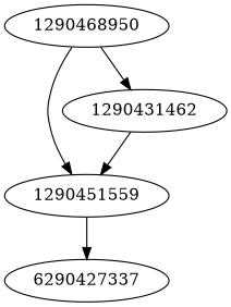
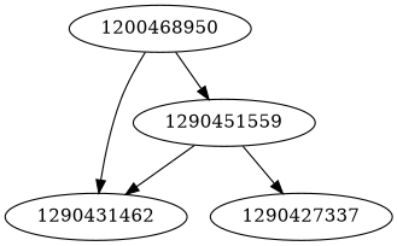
  strict digraph {
    1290451559
    1290431462
-   1290427337 [label=6290427337]
-   1290468950
-   1290431462 -> 1290451559
+   1290427337
+   1290468950 [label=1200468950]
+   1290451559 -> 1290431462
    1290451559 -> 1290427337
    1290468950 -> 1290451559
    1290468950 -> 1290431462
  }
